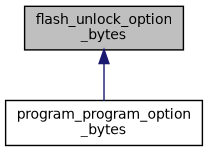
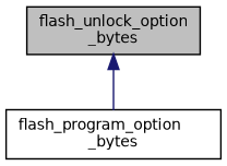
  digraph {
    rankdir=TB
    node [color=black fontname=Helvetica fontsize=10 shape=record style=filled]
    n1 [fillcolor=grey75 fontcolor=black height=0.2 label="flash_unlock_option\l_bytes" width=0.4]
-   n2 [fillcolor=white height=0.2 label="program_program_option\l_bytes" width=0.4]
+   n2 [fillcolor=white height=0.2 label="flash_program_option\l_bytes" width=0.4]
    n1 -> n2 [color=midnightblue dir=back fontname=Helvetica fontsize=10 labelfontname=Helvetica labelfontsize=10 style=solid]
  }
